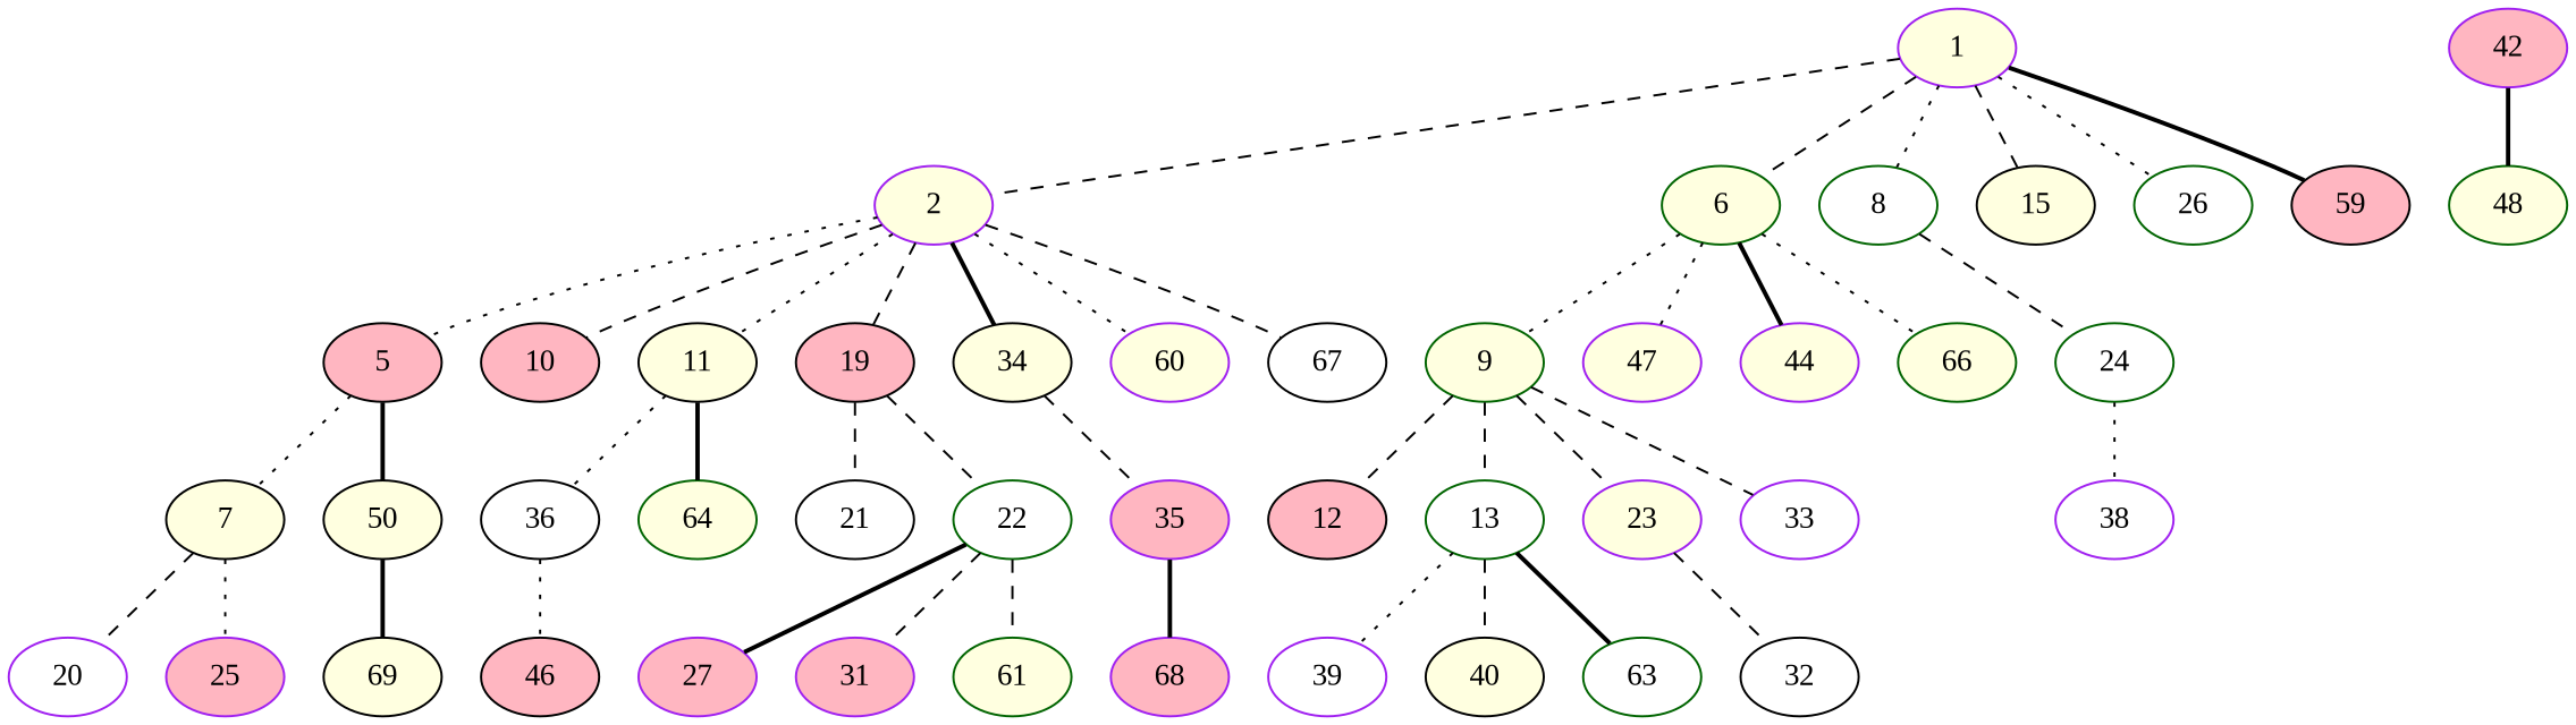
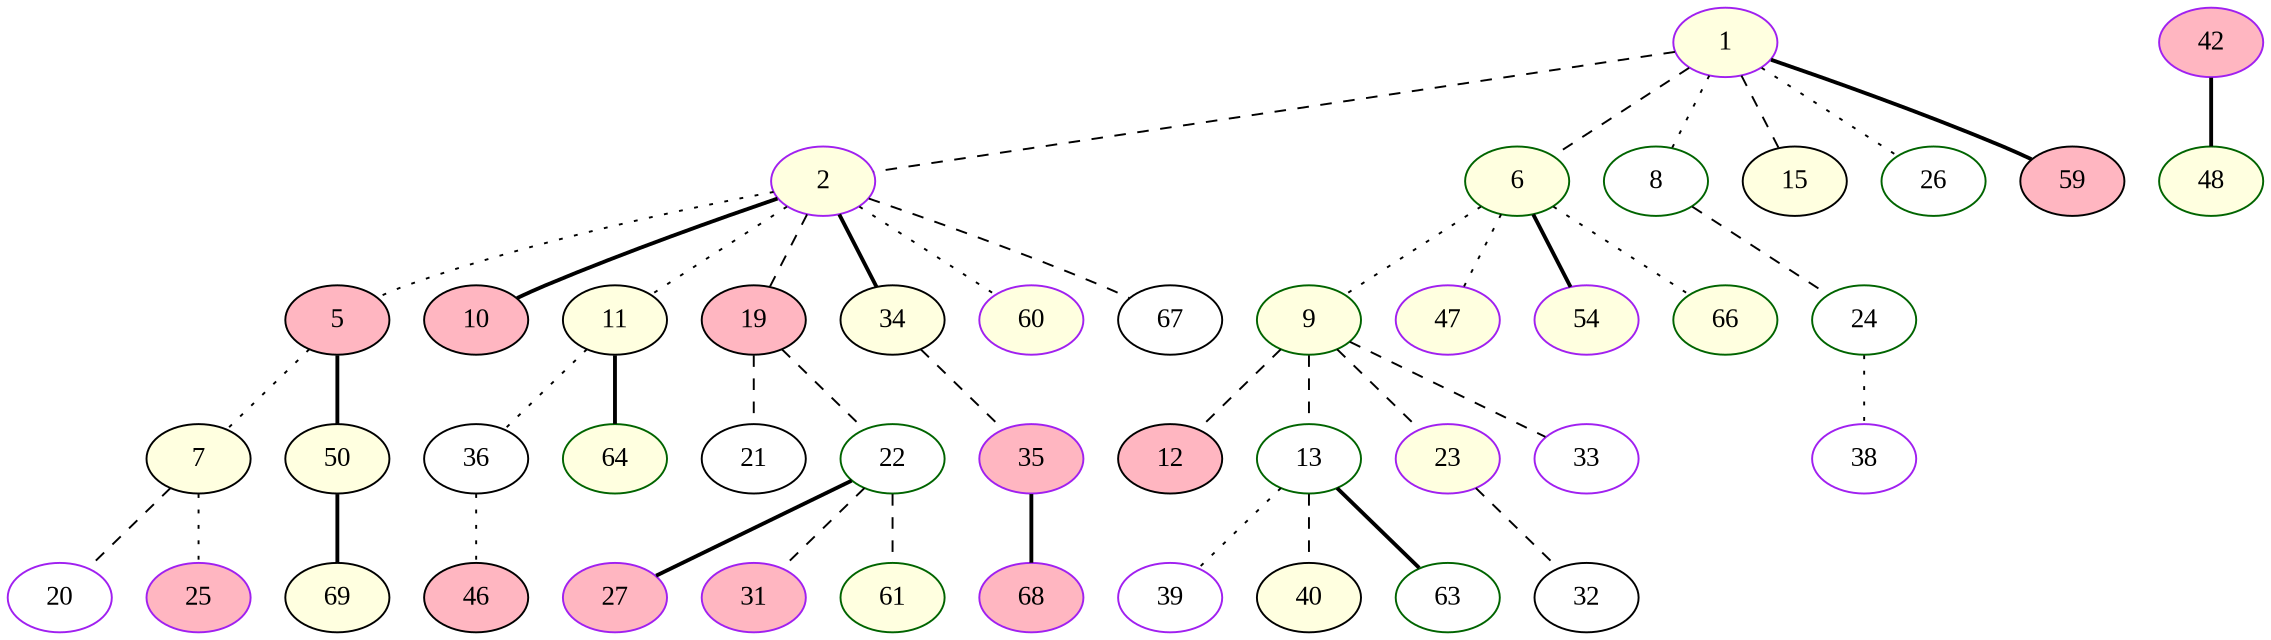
  graph {
    fontname="Liberation Serif"
    node [color=black fillcolor=lightyellow fontname="Liberation Serif" style=filled]
    edge [fontname="Liberation Serif" style=dashed]
    1 [color=purple super="+4"]
    2 [color=purple super="+3"]
    6 [color=darkgreen super="+41"]
    8 [color=darkgreen fillcolor=white super="+14"]
    15
    26 [color=darkgreen fillcolor=white]
    59 [fillcolor=lightpink]
    5 [fillcolor=lightpink super="+44"]
    10 [fillcolor=lightpink]
    11 [super="+16"]
    19 [fillcolor=lightpink super="+28"]
    34
    60 [color=purple]
    67 [fillcolor=white]
    9 [color=darkgreen super="+58"]
    47 [color=purple super="+49"]
-   54 [color=purple label=44]
+   54 [color=purple]
    66 [color=darkgreen]
    24 [color=darkgreen fillcolor=white super="+29"]
    7 [super="+18"]
    50 [super="+57"]
    36 [fillcolor=white]
    64 [color=darkgreen]
    21 [fillcolor=white]
    22 [color=darkgreen fillcolor=white super="+37"]
    35 [color=purple fillcolor=lightpink super="+62"]
    20 [color=purple fillcolor=white super="+43"]
    25 [color=purple fillcolor=lightpink super="+30"]
    69
    12 [fillcolor=lightpink super="+55"]
    13 [color=darkgreen fillcolor=white super="+17"]
    23 [color=purple]
    33 [color=purple fillcolor=white super="+51"]
    38 [color=purple fillcolor=white]
    39 [color=purple fillcolor=white super="+65"]
    40 [super="+56"]
    63 [color=darkgreen fillcolor=white]
    32 [fillcolor=white]
    46 [fillcolor=lightpink]
    27 [color=purple fillcolor=lightpink super="+52"]
    31 [color=purple fillcolor=lightpink super="+45"]
    61 [color=darkgreen]
    68 [color=purple fillcolor=lightpink]
    42 [color=purple fillcolor=lightpink super="+53"]
    48 [color=darkgreen]
    1 -- 2
    1 -- 6
    1 -- 8 [style=dotted]
    1 -- 15
    1 -- 26 [style=dotted]
    1 -- 59 [style=bold]
    2 -- 5 [style=dotted]
-   2 -- 10
+   2 -- 10 [style=bold]
    2 -- 11 [style=dotted]
    2 -- 19
    2 -- 34 [style=bold]
    2 -- 60 [style=dotted]
    2 -- 67
    6 -- 9 [style=dotted]
    6 -- 47 [style=dotted]
    6 -- 54 [style=bold]
    6 -- 66 [style=dotted]
    8 -- 24
    5 -- 7 [style=dotted]
    5 -- 50 [style=bold]
    11 -- 36 [style=dotted]
    11 -- 64 [style=bold]
    19 -- 21
    19 -- 22
    34 -- 35
    9 -- 12
    9 -- 13
    9 -- 23
    9 -- 33
    24 -- 38 [style=dotted]
    7 -- 20
    7 -- 25 [style=dotted]
    50 -- 69 [style=bold]
    36 -- 46 [style=dotted]
    22 -- 27 [style=bold]
    22 -- 31
    22 -- 61
    35 -- 68 [style=bold]
    13 -- 39 [style=dotted]
    13 -- 40
    13 -- 63 [style=bold]
    23 -- 32
    42 -- 48 [style=bold]
  }
